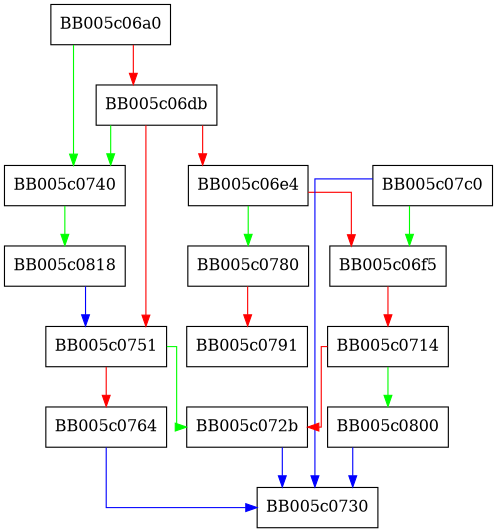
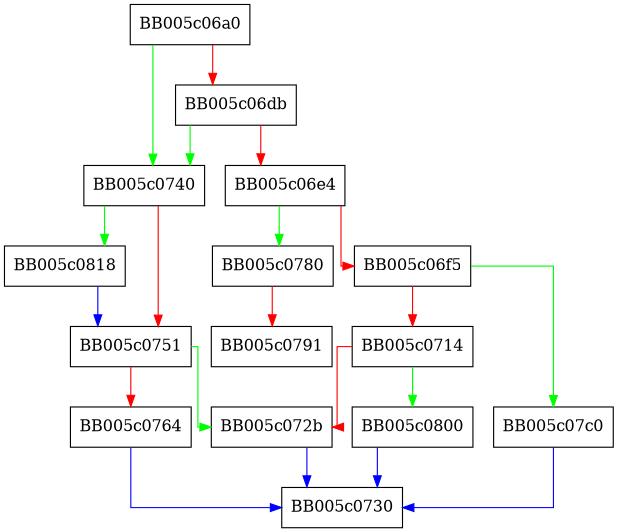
  digraph {
    splines=ortho
    node [shape=box]
    edge [color=red]
    BB005c06a0
    BB005c0740
    BB005c06db
    BB005c0818
    BB005c0751
    BB005c06e4
    BB005c072b
    BB005c0764
    BB005c0780
    BB005c06f5
    BB005c0791
    BB005c07c0
    BB005c0714
    BB005c0730
    BB005c0800
    BB005c06a0 -> BB005c0740 [color=green]
    BB005c06a0 -> BB005c06db
    BB005c0740 -> BB005c0818 [color=green]
-   BB005c06db -> BB005c0751
+   BB005c0740 -> BB005c0751
    BB005c06db -> BB005c0740 [color=green]
    BB005c06db -> BB005c06e4
    BB005c0818 -> BB005c0751 [color=blue]
    BB005c0751 -> BB005c072b [color=green]
    BB005c0751 -> BB005c0764
    BB005c06e4 -> BB005c0780 [color=green]
    BB005c06e4 -> BB005c06f5
    BB005c072b -> BB005c0730 [color=blue]
    BB005c0764 -> BB005c0730 [color=blue]
    BB005c0780 -> BB005c0791
-   BB005c07c0 -> BB005c06f5 [color=green]
+   BB005c06f5 -> BB005c07c0 [color=green]
    BB005c06f5 -> BB005c0714
    BB005c07c0 -> BB005c0730 [color=blue]
    BB005c0714 -> BB005c072b
    BB005c0714 -> BB005c0800 [color=green]
    BB005c0800 -> BB005c0730 [color=blue]
  }
